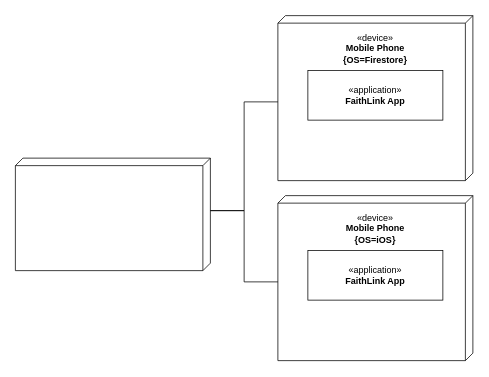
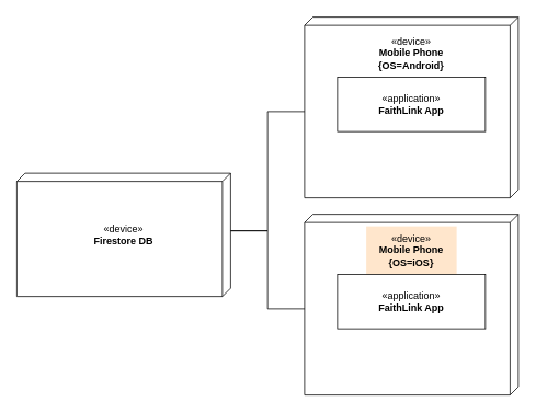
  <mxCell id="0" />
  <mxCell id="1" parent="0" />
  <mxCell id="2" value="" style="group" parent="1" connectable="0" vertex="1"><mxGeometry x="20" y="210" width="260" height="150" as="geometry" /></mxCell>
  <mxCell id="3" value="" style="verticalAlign=top;align=left;spacingTop=8;spacingLeft=2;spacingRight=12;shape=cube;size=10;direction=south;fontStyle=4;html=1;rounded=0;shadow=0;comic=0;labelBackgroundColor=none;strokeWidth=1;fontFamily=Verdana;fontSize=12" parent="2" vertex="1"><mxGeometry width="260" height="150" as="geometry" /></mxCell>
+ <mxCell id="4" value="«device»&lt;br&gt;&lt;b&gt;Firestore DB&lt;/b&gt;" style="html=1;whiteSpace=wrap;strokeColor=none;" parent="2" vertex="1"><mxGeometry x="75" y="50" width="110" height="50" as="geometry" /></mxCell>
  <mxCell id="5" value="" style="group" parent="1" connectable="0" vertex="1"><mxGeometry x="370" y="20" width="260" height="220" as="geometry" /></mxCell>
  <mxCell id="6" value="" style="verticalAlign=top;align=left;spacingTop=8;spacingLeft=2;spacingRight=12;shape=cube;size=10;direction=south;fontStyle=4;html=1;rounded=0;shadow=0;comic=0;labelBackgroundColor=none;strokeWidth=1;fontFamily=Verdana;fontSize=12" parent="5" vertex="1"><mxGeometry width="260" height="220.0" as="geometry" /></mxCell>
- <mxCell id="7" value="«device»&lt;br&gt;&lt;b&gt;Mobile Phone&lt;/b&gt;&lt;div&gt;&lt;b&gt;{OS=Firestore}&lt;/b&gt;&lt;/div&gt;" style="html=1;whiteSpace=wrap;strokeColor=none;" parent="5" vertex="1"><mxGeometry x="75" y="14.667" width="110" height="58.667" as="geometry" /></mxCell>
+ <mxCell id="7" value="«device»&lt;br&gt;&lt;b&gt;Mobile Phone&lt;/b&gt;&lt;div&gt;&lt;b&gt;{OS=Android}&lt;/b&gt;&lt;/div&gt;" style="html=1;whiteSpace=wrap;strokeColor=none;" parent="5" vertex="1"><mxGeometry x="75" y="14.667" width="110" height="58.667" as="geometry" /></mxCell>
  <mxCell id="8" value="«application»&lt;br&gt;&lt;b&gt;FaithLink App&lt;/b&gt;" style="html=1;dropTarget=0;whiteSpace=wrap;" parent="5" vertex="1"><mxGeometry x="40" y="73.333" width="180" height="66" as="geometry" /></mxCell>
  <mxCell id="9" value="" style="group" parent="1" connectable="0" vertex="1"><mxGeometry x="370" y="260" width="260" height="220" as="geometry" /></mxCell>
  <mxCell id="10" value="" style="verticalAlign=top;align=left;spacingTop=8;spacingLeft=2;spacingRight=12;shape=cube;size=10;direction=south;fontStyle=4;html=1;rounded=0;shadow=0;comic=0;labelBackgroundColor=none;strokeWidth=1;fontFamily=Verdana;fontSize=12" parent="9" vertex="1"><mxGeometry width="260" height="220.0" as="geometry" /></mxCell>
- <mxCell id="11" value="«device»&lt;br&gt;&lt;b&gt;Mobile Phone&lt;/b&gt;&lt;div&gt;&lt;b&gt;{OS=iOS}&lt;/b&gt;&lt;/div&gt;" style="html=1;whiteSpace=wrap;strokeColor=none;" parent="9" vertex="1"><mxGeometry x="75" y="14.667" width="110" height="58.667" as="geometry" /></mxCell>
+ <mxCell id="11" value="«device»&lt;br&gt;&lt;b&gt;Mobile Phone&lt;/b&gt;&lt;div&gt;&lt;b&gt;{OS=iOS}&lt;/b&gt;&lt;/div&gt;" style="html=1;whiteSpace=wrap;strokeColor=none;fillColor=#ffe6cc;" parent="9" vertex="1"><mxGeometry x="75" y="14.667" width="110" height="58.667" as="geometry" /></mxCell>
  <mxCell id="12" value="«application»&lt;br&gt;&lt;b&gt;FaithLink App&lt;/b&gt;" style="html=1;dropTarget=0;whiteSpace=wrap;" parent="9" vertex="1"><mxGeometry x="40" y="73.333" width="180" height="66" as="geometry" /></mxCell>
  <mxCell id="13" style="edgeStyle=orthogonalEdgeStyle;rounded=0;orthogonalLoop=1;jettySize=auto;html=1;exitX=0;exitY=0;exitDx=70;exitDy=0;exitPerimeter=0;entryX=0;entryY=0;entryDx=115.0;entryDy=260;entryPerimeter=0;endArrow=none;endFill=0;" parent="1" source="3" target="6" edge="1"><mxGeometry relative="1" as="geometry" /></mxCell>
  <mxCell id="14" style="edgeStyle=orthogonalEdgeStyle;rounded=0;orthogonalLoop=1;jettySize=auto;html=1;exitX=0;exitY=0;exitDx=70;exitDy=0;exitPerimeter=0;entryX=0;entryY=0;entryDx=115.0;entryDy=260;entryPerimeter=0;endArrow=none;endFill=0;" parent="1" source="3" target="10" edge="1"><mxGeometry relative="1" as="geometry" /></mxCell>
